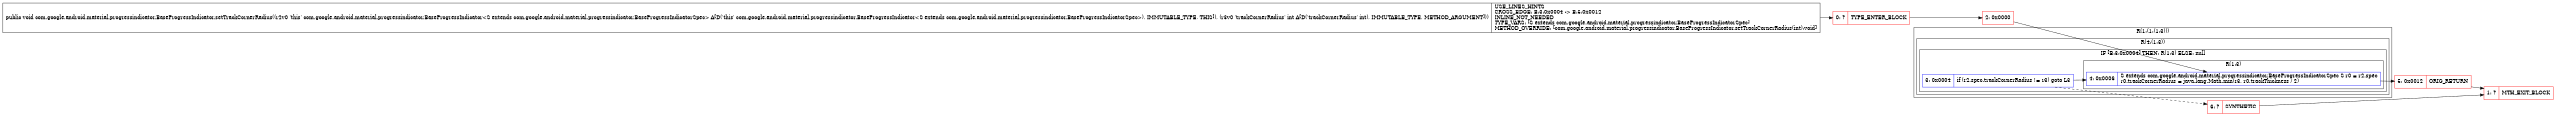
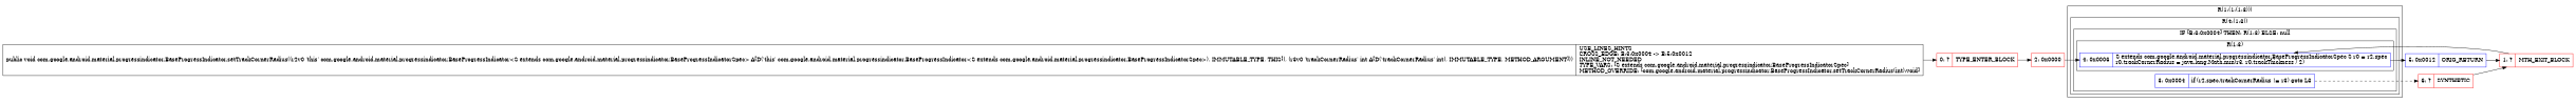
  digraph {
    rankdir=LR
    node [color=red shape=record]
    n1 [color=blue label="{4\:\ 0x0006|S extends com.google.android.material.progressindicator.BaseProgressIndicatorSpec S r0 = r2.spec\lr0.trackCornerRadius = java.lang.Math.min(r3, r0.trackThickness \/ 2)\l}"]
    n2 [color=blue label="{3\:\ 0x0004|if (r2.spec.trackCornerRadius != r3) goto L3\l}"]
-   n3 [label="{5\:\ 0x0012|ORIG_RETURN\l}"]
+   n3 [color=blue label="{5\:\ 0x0012|ORIG_RETURN\l}"]
    n4 [label="{6\:\ ?|SYNTHETIC\l}"]
    n5 [label="{1\:\ ?|MTH_EXIT_BLOCK\l}"]
    n6 [label="{0\:\ ?|TYPE_ENTER_BLOCK\l}"]
    n7 [label="{2\:\ 0x0000}"]
    n8 [label="{public void com.google.android.material.progressindicator.BaseProgressIndicator.setTrackCornerRadius((r2v0 'this' com.google.android.material.progressindicator.BaseProgressIndicator\<S extends com.google.android.material.progressindicator.BaseProgressIndicatorSpec\> A[D('this' com.google.android.material.progressindicator.BaseProgressIndicator\<S extends com.google.android.material.progressindicator.BaseProgressIndicatorSpec\>), IMMUTABLE_TYPE, THIS]), (r3v0 'trackCornerRadius' int A[D('trackCornerRadius' int), IMMUTABLE_TYPE, METHOD_ARGUMENT]))  | USE_LINES_HINTS\lCROSS_EDGE: B:3:0x0004 \-\> B:5:0x0012\lINLINE_NOT_NEEDED\lTYPE_VARS: [S extends com.google.android.material.progressindicator.BaseProgressIndicatorSpec]\lMETHOD_OVERRIDE: [com.google.android.material.progressindicator.BaseProgressIndicator.setTrackCornerRadius(int):void]\l}" color=""]
    subgraph cluster_1 {
      label="R(1:(1:(1:3)))"
      subgraph cluster_2 {
        label="R(4:(1:3))"
        subgraph cluster_3 {
          label="IF [B:3:0x0004] THEN: R(1:3) ELSE: null"
          n2
          subgraph cluster_4 {
            label="R(1:3)"
            n1
          }
        }
      }
    }
    n1 -> n3
-   n2 -> n1
+   n5 -> n1
    n2 -> n4 [style=dashed]
    n3 -> n5
    n4 -> n5
    n6 -> n7
    n7 -> n1
    n8 -> n6
  }
